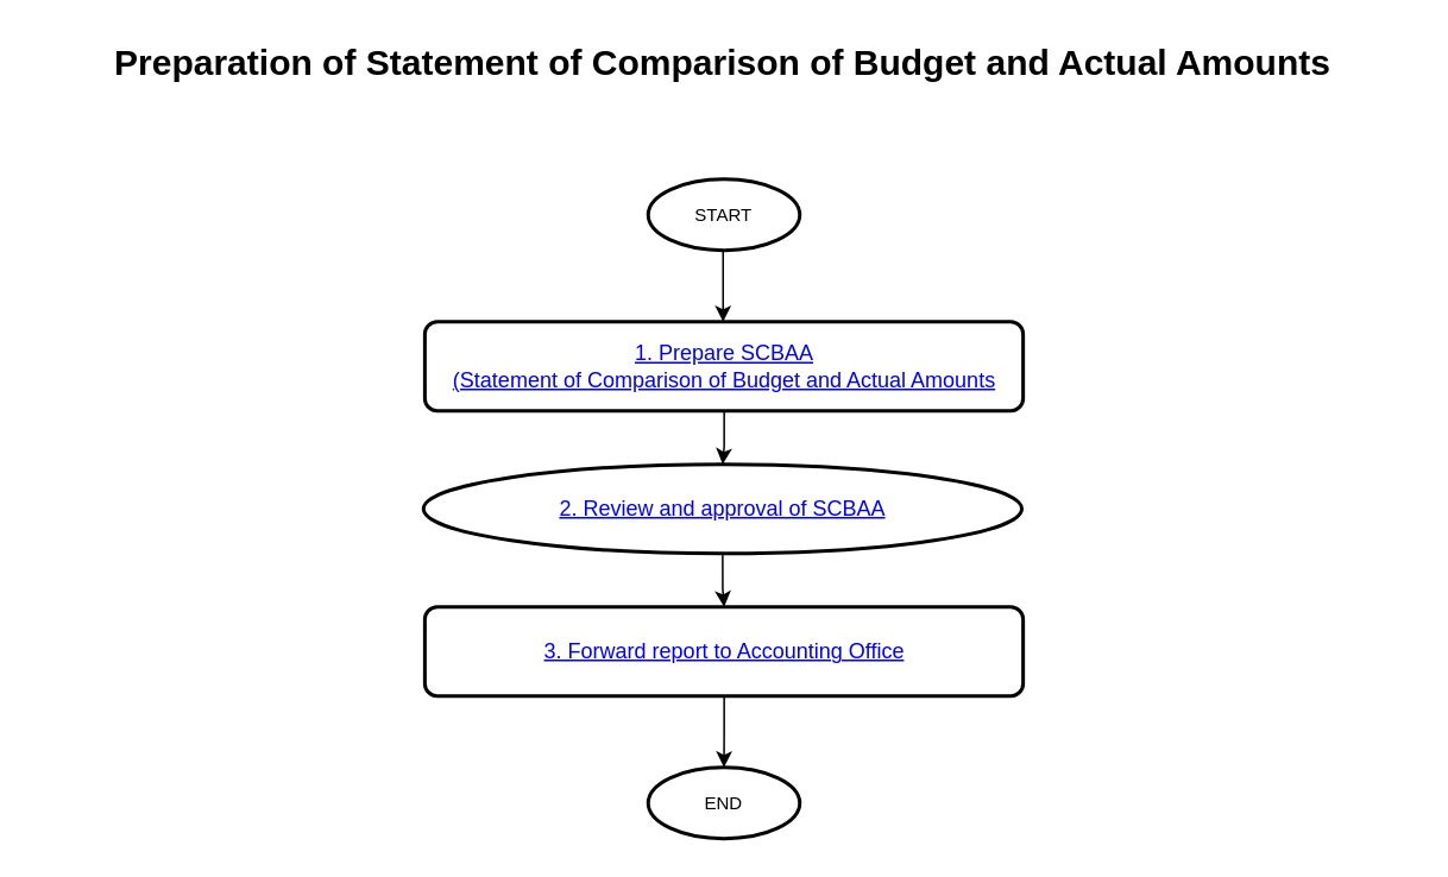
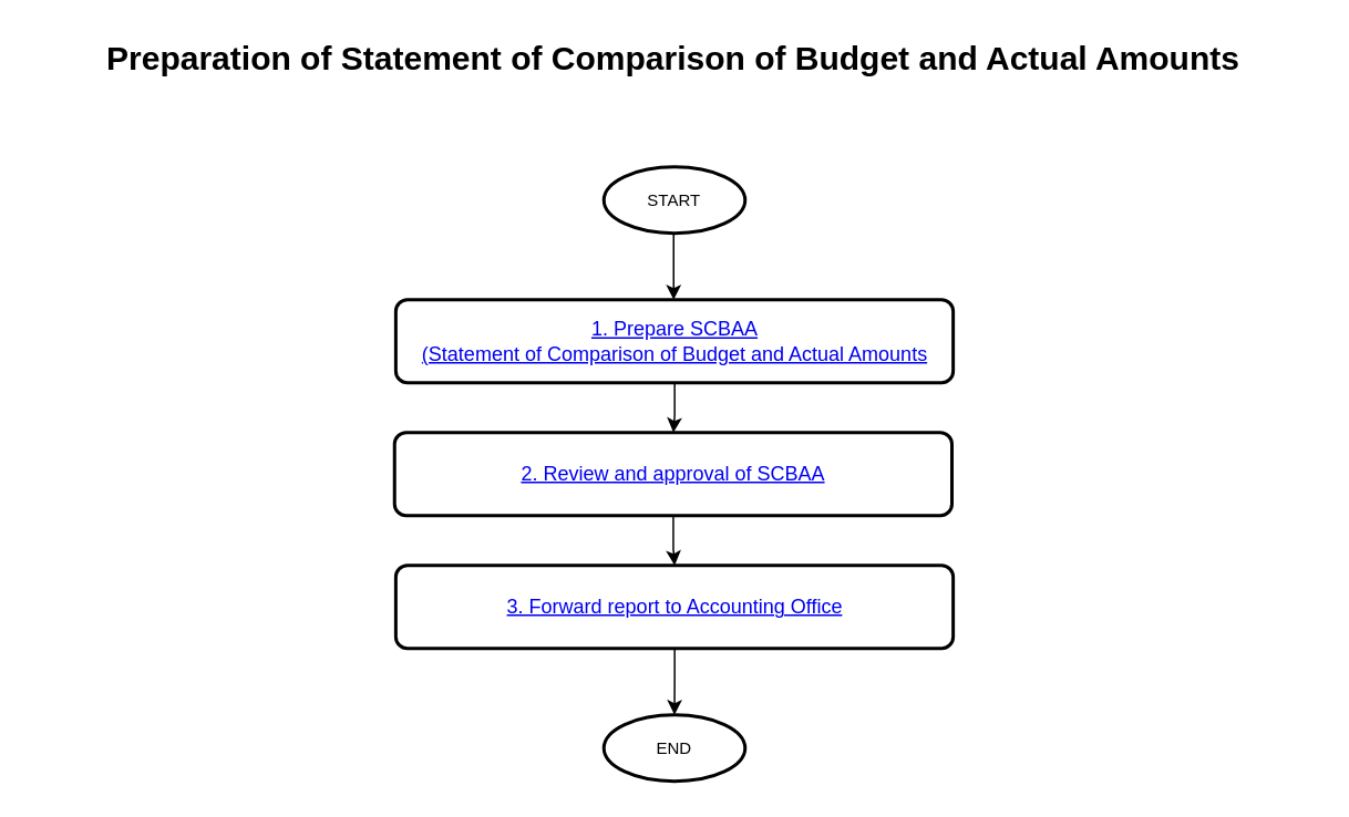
  <mxCell id="0" />
  <mxCell id="1" parent="0" />
  <mxCell id="2" value="&lt;h1&gt;Preparation of Statement of Comparison of Budget and Actual Amounts&lt;/h1&gt;" style="text;html=1;strokeColor=none;fillColor=none;spacing=5;spacingTop=-20;whiteSpace=wrap;overflow=hidden;rounded=0;fontSize=10;align=center;" parent="1" vertex="1"><mxGeometry x="20" y="20" width="770" height="60" as="geometry" /></mxCell>
  <mxCell id="3" value="" style="edgeStyle=orthogonalEdgeStyle;rounded=0;orthogonalLoop=1;jettySize=auto;html=1;fontSize=10;" parent="1" source="4" edge="1"><mxGeometry relative="1" as="geometry"><mxPoint x="405" y="180" as="targetPoint" /></mxGeometry></mxCell>
  <mxCell id="4" value="START" style="strokeWidth=2;html=1;shape=mxgraph.flowchart.start_1;whiteSpace=wrap;fontSize=10;" parent="1" vertex="1"><mxGeometry x="363" y="100" width="85" height="40" as="geometry" /></mxCell>
  <mxCell id="5" value="END" style="strokeWidth=2;html=1;shape=mxgraph.flowchart.start_1;whiteSpace=wrap;fontSize=10;" parent="1" vertex="1"><mxGeometry x="363" y="430" width="85" height="40" as="geometry" /></mxCell>
  <mxCell id="6" value="" style="edgeStyle=orthogonalEdgeStyle;rounded=0;orthogonalLoop=1;jettySize=auto;html=1;" parent="1" source="7" target="9" edge="1"><mxGeometry relative="1" as="geometry" /></mxCell>
  <mxCell id="7" value="&lt;a href=&quot;data:page/id,u6bpmooTijb1lekkVsef&quot;&gt;1. Prepare SCBAA&lt;br&gt;(Statement of Comparison of Budget and Actual Amounts&lt;/a&gt;" style="rounded=1;whiteSpace=wrap;html=1;absoluteArcSize=1;arcSize=14;strokeWidth=2;" parent="1" vertex="1"><mxGeometry x="237.75" y="180" width="335.5" height="50" as="geometry" /></mxCell>
  <mxCell id="8" value="" style="edgeStyle=orthogonalEdgeStyle;rounded=0;orthogonalLoop=1;jettySize=auto;html=1;" parent="1" source="9" target="11" edge="1"><mxGeometry relative="1" as="geometry" /></mxCell>
- <mxCell id="9" value="&lt;a href=&quot;data:page/id,7mZIqkHISXEYyWtB36aq&quot;&gt;2. Review and approval of SCBAA&lt;/a&gt;" style="ellipse;whiteSpace=wrap;html=1;absoluteArcSize=1;arcSize=14;strokeWidth=2;" parent="1" vertex="1"><mxGeometry x="237" y="260" width="335.5" height="50" as="geometry" /></mxCell>
+ <mxCell id="9" value="&lt;a href=&quot;data:page/id,7mZIqkHISXEYyWtB36aq&quot;&gt;2. Review and approval of SCBAA&lt;/a&gt;" style="rounded=1;whiteSpace=wrap;html=1;absoluteArcSize=1;arcSize=14;strokeWidth=2;" parent="1" vertex="1"><mxGeometry x="237" y="260" width="335.5" height="50" as="geometry" /></mxCell>
  <mxCell id="10" value="" style="edgeStyle=orthogonalEdgeStyle;rounded=0;orthogonalLoop=1;jettySize=auto;html=1;" parent="1" source="11" target="5" edge="1"><mxGeometry relative="1" as="geometry" /></mxCell>
  <mxCell id="11" value="&lt;a href=&quot;data:page/id,4mcENkED6hpEnkGcUrHK&quot;&gt;3. Forward report to Accounting Office&lt;/a&gt;" style="rounded=1;whiteSpace=wrap;html=1;absoluteArcSize=1;arcSize=14;strokeWidth=2;" parent="1" vertex="1"><mxGeometry x="237.75" y="340" width="335.5" height="50" as="geometry" /></mxCell>
